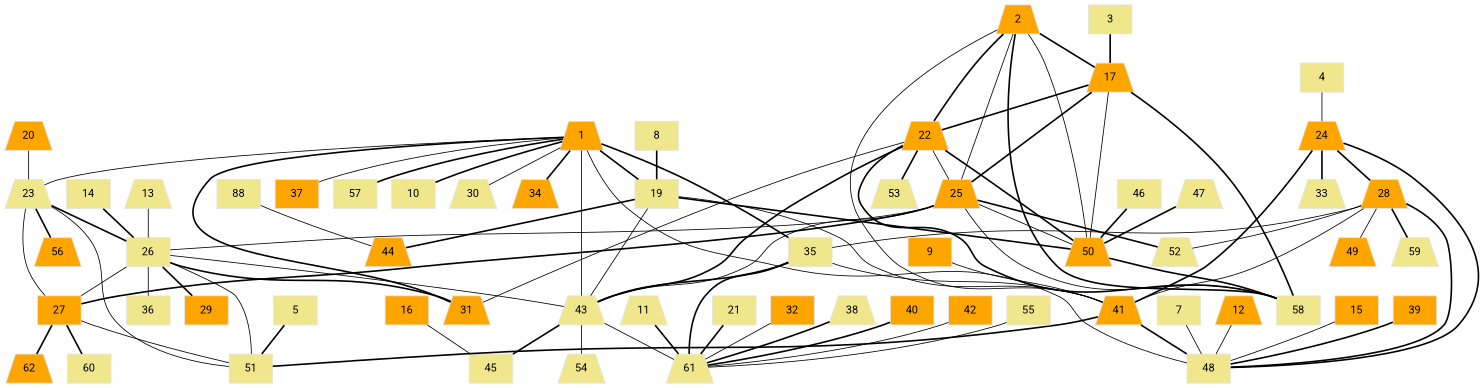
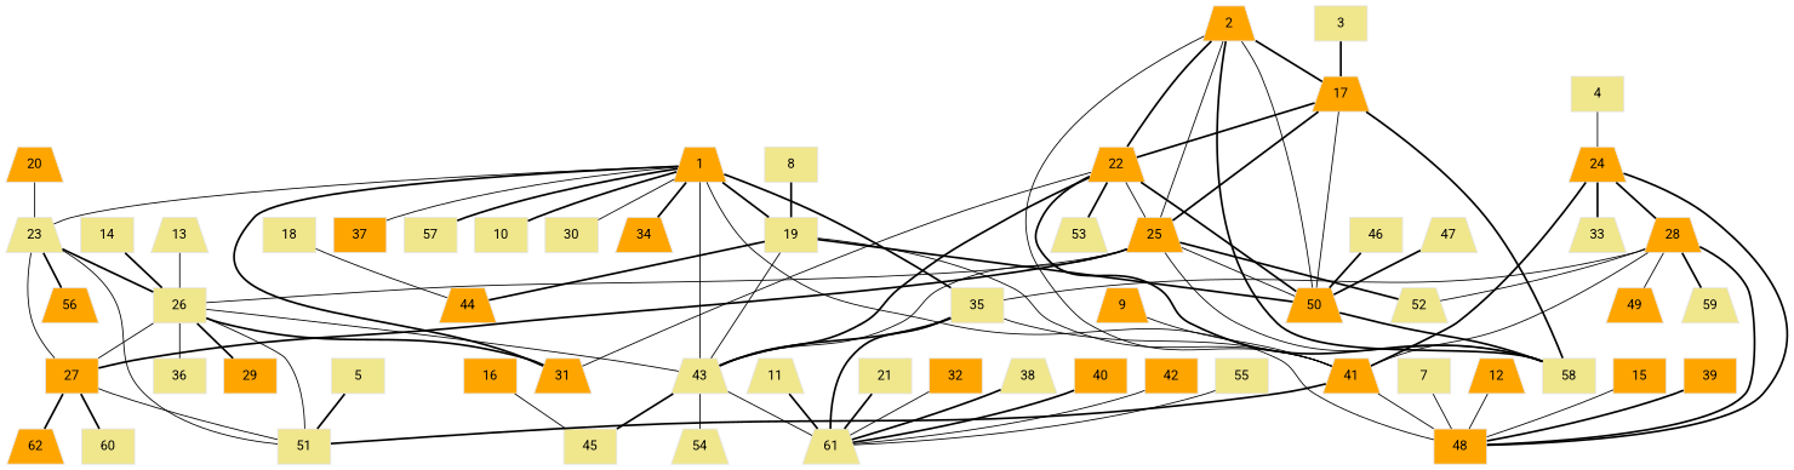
  graph {
    fontname=Roboto
    node [color=gray90 fillcolor=khaki fontname=Roboto shape=box style=filled]
    edge [fontname=Roboto style=bold weight=1.0]
    1 [fillcolor=orange shape=trapezium]
    10
    19
    23 [shape=trapezium]
-   30 [shape=trapezium]
+   30
    31 [fillcolor=orange shape=trapezium]
    34 [fillcolor=orange shape=trapezium]
    35
    37 [fillcolor=orange]
    43 [shape=trapezium]
-   48
+   48 [fillcolor=orange]
    57
    41 [fillcolor=orange shape=trapezium]
    50 [fillcolor=orange shape=trapezium]
    44 [fillcolor=orange shape=trapezium]
    51
    26
    27 [fillcolor=orange]
    56 [fillcolor=orange shape=trapezium]
    61 [shape=trapezium]
    45
    54 [shape=trapezium]
    2 [fillcolor=orange shape=trapezium]
    17 [fillcolor=orange shape=trapezium]
    22 [fillcolor=orange shape=trapezium]
    25 [fillcolor=orange shape=trapezium]
    58
    53 [shape=trapezium]
    52 [shape=trapezium]
    3
    24 [fillcolor=orange shape=trapezium]
    4
    28 [fillcolor=orange shape=trapezium]
    33 [shape=trapezium]
    5
    7
    8
-   9 [fillcolor=orange]
+   9 [fillcolor=orange shape=trapezium]
    11 [shape=trapezium]
    12 [fillcolor=orange shape=trapezium]
    13 [shape=trapezium]
    29 [fillcolor=orange]
    36
    14
    15 [fillcolor=orange]
    16 [fillcolor=orange]
-   18 [label=88]
+   18
    20 [fillcolor=orange shape=trapezium]
    21
    60
    62 [fillcolor=orange shape=trapezium]
    49 [fillcolor=orange shape=trapezium]
    59 [shape=trapezium]
    32 [fillcolor=orange]
    38 [shape=trapezium]
    39 [fillcolor=orange]
    40 [fillcolor=orange]
    42 [fillcolor=orange]
    46
    47 [shape=trapezium]
    55
    1 -- 10
    1 -- 19 [weight=4.0]
    1 -- 23 [style=solid]
    1 -- 30 [style=solid]
    1 -- 31
    1 -- 34
    1 -- 35 [weight=3.0]
    1 -- 37 [style=solid]
    1 -- 43 [style=solid weight=4.0]
    1 -- 48 [style=solid]
    1 -- 57
    19 -- 43 [style=solid]
    19 -- 41 [style=solid]
    19 -- 50
    19 -- 44
    23 -- 51 [style=solid]
    23 -- 26 [weight=3.0]
    23 -- 27 [style=solid]
    23 -- 56
    35 -- 43
    35 -- 41 [style=solid]
    35 -- 61 [weight=4.0]
    43 -- 61 [style=solid weight=4.0]
    43 -- 45
    43 -- 54 [style=solid]
-   41 -- 48 [weight=3.0]
+   41 -- 48 [style=solid weight=3.0]
    41 -- 51
    50 -- 58
    26 -- 31
    26 -- 43 [style=solid]
    26 -- 51 [style=solid weight=3.0]
    26 -- 27 [style=solid weight=3.0]
    26 -- 29
    26 -- 36 [style=solid]
    27 -- 51 [style=solid]
    27 -- 60
    27 -- 62
    2 -- 41 [style=solid]
    2 -- 50 [style=solid]
    2 -- 17
    2 -- 22
    2 -- 25 [style=solid]
    2 -- 58
    17 -- 50 [style=solid]
    17 -- 22
    17 -- 25
    17 -- 58
    22 -- 31 [style=solid]
    22 -- 43
    22 -- 50
    22 -- 25 [style=solid]
    22 -- 58
    22 -- 53
    25 -- 43 [style=solid]
    25 -- 50 [style=solid]
    25 -- 26 [style=solid]
    25 -- 27
    25 -- 58 [style=solid]
    25 -- 52
    3 -- 17
    24 -- 48
    24 -- 41 [weight=3.0]
    24 -- 28
    24 -- 33
    4 -- 24 [style=solid]
    28 -- 35 [style=solid]
    28 -- 48
    28 -- 41 [style=solid weight=3.0]
    28 -- 52 [style=solid]
    28 -- 49 [style=solid]
    28 -- 59
    5 -- 51
    7 -- 48 [style=solid]
    8 -- 19
    9 -- 41 [style=solid]
    11 -- 61
    12 -- 48 [style=solid]
    13 -- 26 [style=solid]
    14 -- 26
    15 -- 48 [style=solid]
    16 -- 45 [style=solid]
    18 -- 44 [style=solid]
    20 -- 23 [style=solid]
    21 -- 61
    32 -- 61 [style=solid]
    38 -- 61
    39 -- 48
    40 -- 61
    42 -- 61 [style=solid]
    46 -- 50
    47 -- 50
    55 -- 61 [style=solid]
  }
